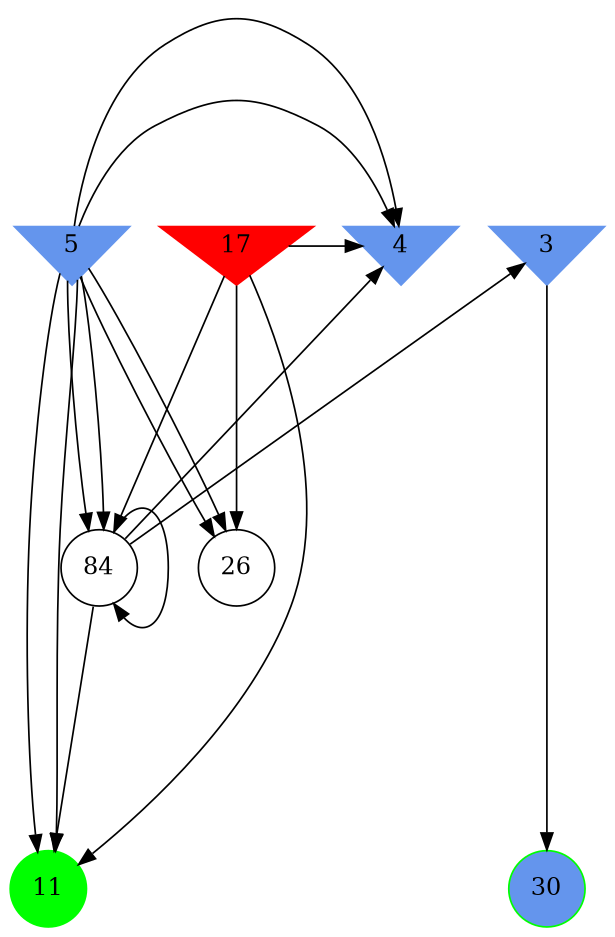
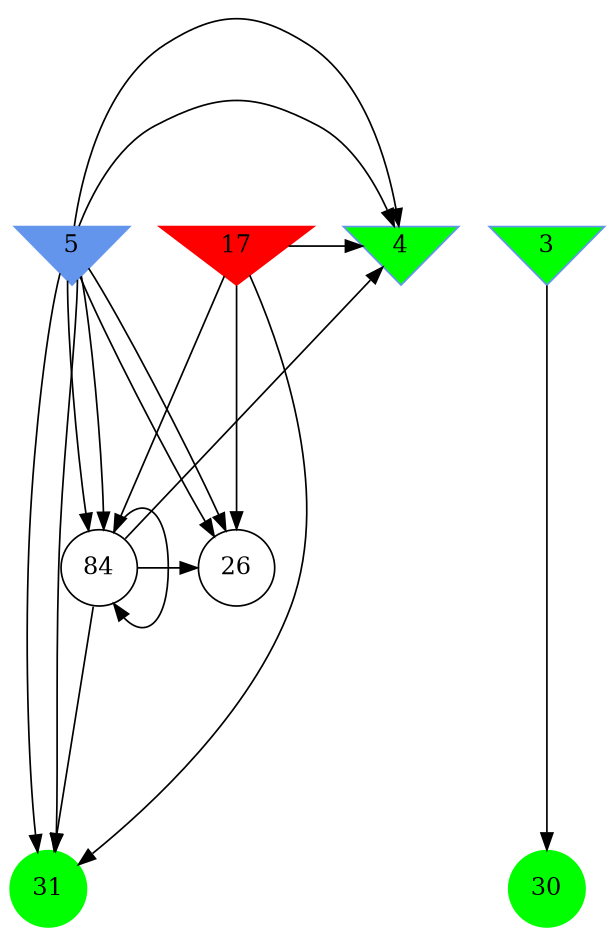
  digraph {
    ranksep=2.0
    node [color=cornflowerblue shape=invtriangle style=filled]
    n1 [label=5]
-   3
-   4
+   3 [fillcolor=green]
+   4 [fillcolor=green]
    17 [color=red]
    n5 [color=black label=84 shape=circle style=""]
    26 [color=black shape=circle style=""]
-   30 [color=green shape=circle fillcolor=cornflowerblue]
-   31 [color=green shape=circle label=11]
+   30 [color=green shape=circle]
+   31 [color=green shape=circle]
    subgraph sub_1 {
      rank=same
      n1
      3
      4
      17
    }
    subgraph sub_2 {
      rank=same
      n5
      26
    }
    subgraph sub_3 {
      rank=same
      30
      31
    }
    n1 -> 4
    n1 -> 4
    n1 -> n5
    n1 -> n5
    n1 -> 26
    n1 -> 26
    n1 -> 31
    n1 -> 31
    3 -> 30
    17 -> 4
    17 -> n5
    17 -> 26
    17 -> 31
    n5 -> 4
    n5 -> n5
-   n5 -> 3
+   n5 -> 26
    n5 -> 31
  }
